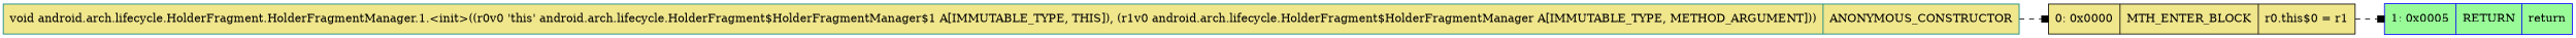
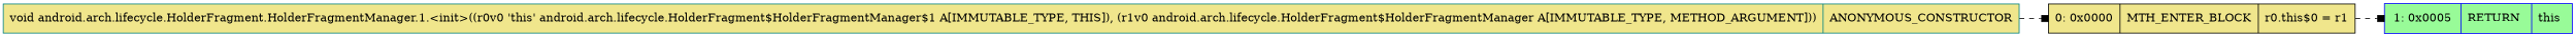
  digraph {
    rankdir=LR
    node [shape=record style=filled fillcolor=khaki]
    edge [style=dashed arrowhead=box]
    n1 [label="{0\:\ 0x0000|MTH_ENTER_BLOCK\l|r0.this$0 = r1\l}" color=black]
-   n2 [label="{1\:\ 0x0005|RETURN\l|return\l}" fillcolor=palegreen color=blue]
+   n2 [label="{1\:\ 0x0005|RETURN\l|this\l}" fillcolor=palegreen color=blue]
    n3 [label="{void android.arch.lifecycle.HolderFragment.HolderFragmentManager.1.\<init\>((r0v0 'this' android.arch.lifecycle.HolderFragment$HolderFragmentManager$1 A[IMMUTABLE_TYPE, THIS]), (r1v0 android.arch.lifecycle.HolderFragment$HolderFragmentManager A[IMMUTABLE_TYPE, METHOD_ARGUMENT]))  | ANONYMOUS_CONSTRUCTOR\l}" color=teal]
    n1 -> n2
    n3 -> n1
  }
